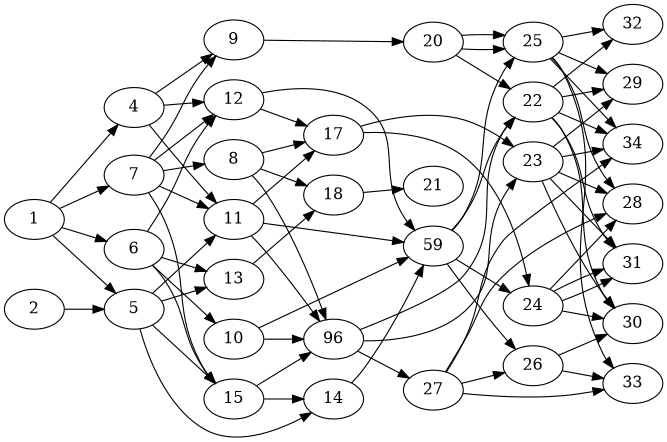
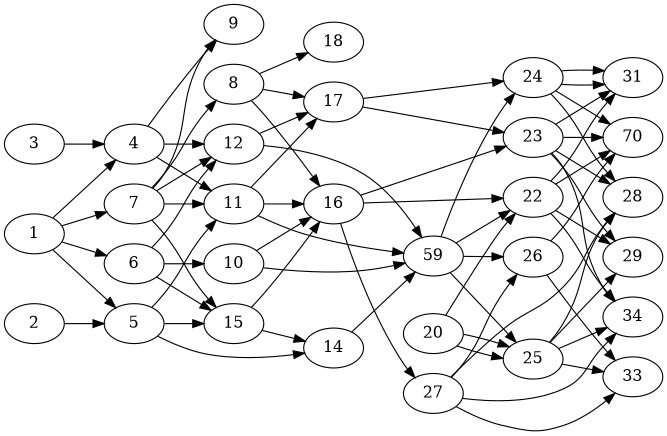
  digraph {
    rankdir=LR
    node [alpha=0.04]
    1 [alpha=0.15 expect_size=5058188159934061]
    4 [alpha=0.14 expect_size=219445736812834624]
    5 [alpha=0.15 expect_size=154662448945262]
    6 [alpha=0.16 expect_size=5120380908316244]
    7 [alpha=0.13 expect_size=600077822069264768]
    9 [alpha=0.15 expect_size=102668304983987984]
    11 [alpha=0.14 expect_size=372287198461313]
    12 [alpha=0.13 expect_size=1867959920791339]
-   13 [expect_size=202197786346515328]
    14 [alpha=0.05 expect_size=400392833687123]
    15 [alpha=0.19 expect_size=12818584700943206]
    10 [alpha=0.08 expect_size=9957073160530558976]
    8 [alpha=0.06 expect_size=394425816007928]
    20 [alpha=0.10 expect_size=237632457391978053632]
-   16 [alpha=0.02 expect_size=56310743750255050752 label=96]
+   16 [alpha=0.02 expect_size=56310743750255050752]
    17 [alpha=0.00 expect_size=4302788449601020]
    n17 [alpha=0.00 expect_size=144781364950387232 label=59]
    18 [expect_size=368558992471970]
    2 [alpha=0.18 expect_size=6099944437276107]
+   3 [alpha=0.18 expect_size=217644462289066]
    22 [alpha=0.18 expect_size=223709989098969]
    25 [alpha=0.13 expect_size=47853943409350803456]
    23 [expect_size=4024536606620845]
    27 [alpha=0.12 expect_size=7474286915657624]
    24 [alpha=0.12 expect_size=3695423689750149]
    26 [expect_size=477374509443754688]
-   21 [alpha=0.06 expect_size=269857898891011162112]
    29 [alpha=0.19 expect_size=11419603180409402]
-   30 [alpha=0.02 expect_size=3723053248675547]
+   30 [alpha=0.02 expect_size=3723053248675547 label=70]
    31 [alpha=0.03 expect_size=65413943688240520]
-   32 [alpha=0.08 expect_size=9524527715445004]
    34 [alpha=0.01 expect_size=107456808604136992]
    28 [alpha=0.01 expect_size=287083685122805]
    33 [alpha=0.11 expect_size=150245793481676029952]
    1 -> 4
    1 -> 5
    1 -> 6
    1 -> 7
    4 -> 9
    4 -> 11
    4 -> 12
    5 -> 11
-   5 -> 13
    5 -> 14
    5 -> 15
    6 -> 12
-   6 -> 13
    6 -> 15
    6 -> 10
    7 -> 9
    7 -> 11
    7 -> 12
    7 -> 15
    7 -> 8
-   9 -> 20
    11 -> 16
    11 -> 17
    11 -> n17
    12 -> 17
    12 -> n17
-   13 -> 18
    14 -> n17
    15 -> 14
    15 -> 16
    10 -> 16
    10 -> n17
    8 -> 16
    8 -> 17
    8 -> 18
    20 -> 22
    20 -> 25
    20 -> 25
    16 -> 22
    16 -> 23
    16 -> 27
    17 -> 23
    17 -> 24
    n17 -> 22
    n17 -> 25
    n17 -> 24
    n17 -> 26
-   18 -> 21
    2 -> 5
+   3 -> 4
    22 -> 29
    22 -> 30
    22 -> 31
-   22 -> 32
    22 -> 34
    25 -> 29
-   25 -> 32
    25 -> 34
    25 -> 28
    25 -> 33
    23 -> 29
    23 -> 30
    23 -> 31
    23 -> 34
    23 -> 28
    27 -> 26
    27 -> 34
    27 -> 28
    27 -> 33
    24 -> 30
    24 -> 31
    24 -> 31
    24 -> 28
    26 -> 30
    26 -> 33
  }
